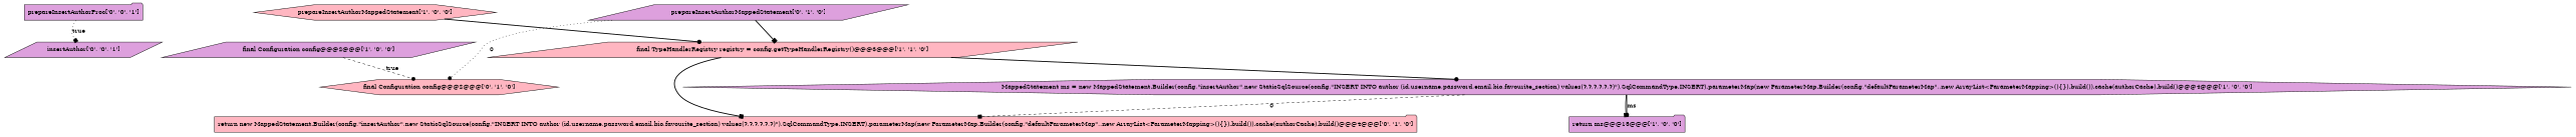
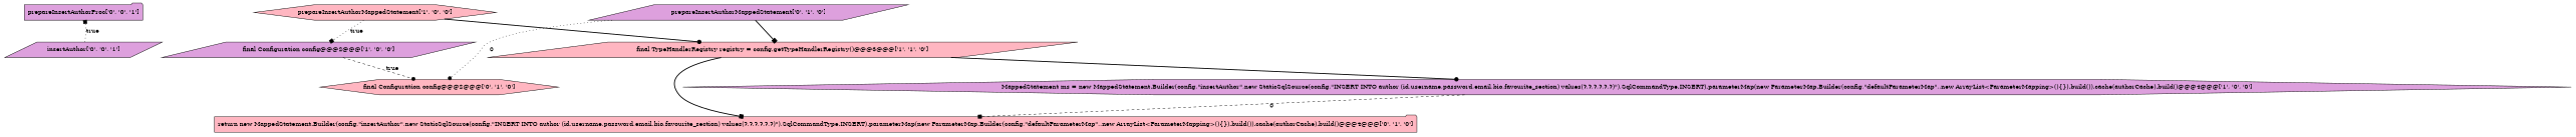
  digraph {
    node [fillcolor=plum shape=parallelogram style=filled]
    edge [arrowhead=box style=bold]
    n1 [label="prepareInsertAuthorProc['0', '0', '1']" shape=folder]
    n2 [label="insertAuthor['0', '0', '1']"]
    n3 [label="final Configuration config@@@2@@@['1', '0', '0']"]
    n4 [fillcolor=lightpink label="final Configuration config@@@2@@@['0', '1', '0']" shape=hexagon]
    n5 [label="prepareInsertAuthorMappedStatement['0', '1', '0']"]
    n6 [fillcolor=lightpink label="final TypeHandlerRegistry registry = config.getTypeHandlerRegistry()@@@3@@@['1', '1', '0']"]
    n7 [fillcolor=lightpink label="return new MappedStatement.Builder(config,\"insertAuthor\",new StaticSqlSource(config,\"INSERT INTO author (id,username,password,email,bio,favourite_section) values(?,?,?,?,?,?)\"),SqlCommandType.INSERT).parameterMap(new ParameterMap.Builder(config,\"defaultParameterMap\",,new ArrayList<ParameterMapping>(){}).build()).cache(authorCache).build()@@@4@@@['0', '1', '0']" shape=folder]
    n8 [label="MappedStatement ms = new MappedStatement.Builder(config,\"insertAuthor\",new StaticSqlSource(config,\"INSERT INTO author (id,username,password,email,bio,favourite_section) values(?,?,?,?,?,?)\"),SqlCommandType.INSERT).parameterMap(new ParameterMap.Builder(config,\"defaultParameterMap\",,new ArrayList<ParameterMapping>(){}).build()).cache(authorCache).build()@@@4@@@['1', '0', '0']" shape=hexagon]
-   n9 [label="return ms@@@15@@@['1', '0', '0']" shape=folder]
    n10 [fillcolor=lightpink label="prepareInsertAuthorMappedStatement['1', '0', '0']" shape=hexagon]
-   n1 -> n2 [label=true style=dotted]
+   n2 -> n1 [label=true style=dotted]
    n3 -> n4 [arrowhead=dot label=true style=dashed]
    n5 -> n4 [arrowhead=dot label=0 style=dotted]
    n5 -> n6
    n6 -> n7
    n6 -> n8 [arrowhead=dot]
    n8 -> n7 [label=0 style=dashed]
-   n8 -> n9
-   n8 -> n9 [arrowhead=dot label=ms style=solid]
+   n10 -> n3 [label=true style=dotted]
    n10 -> n6 [arrowhead=dot]
  }
